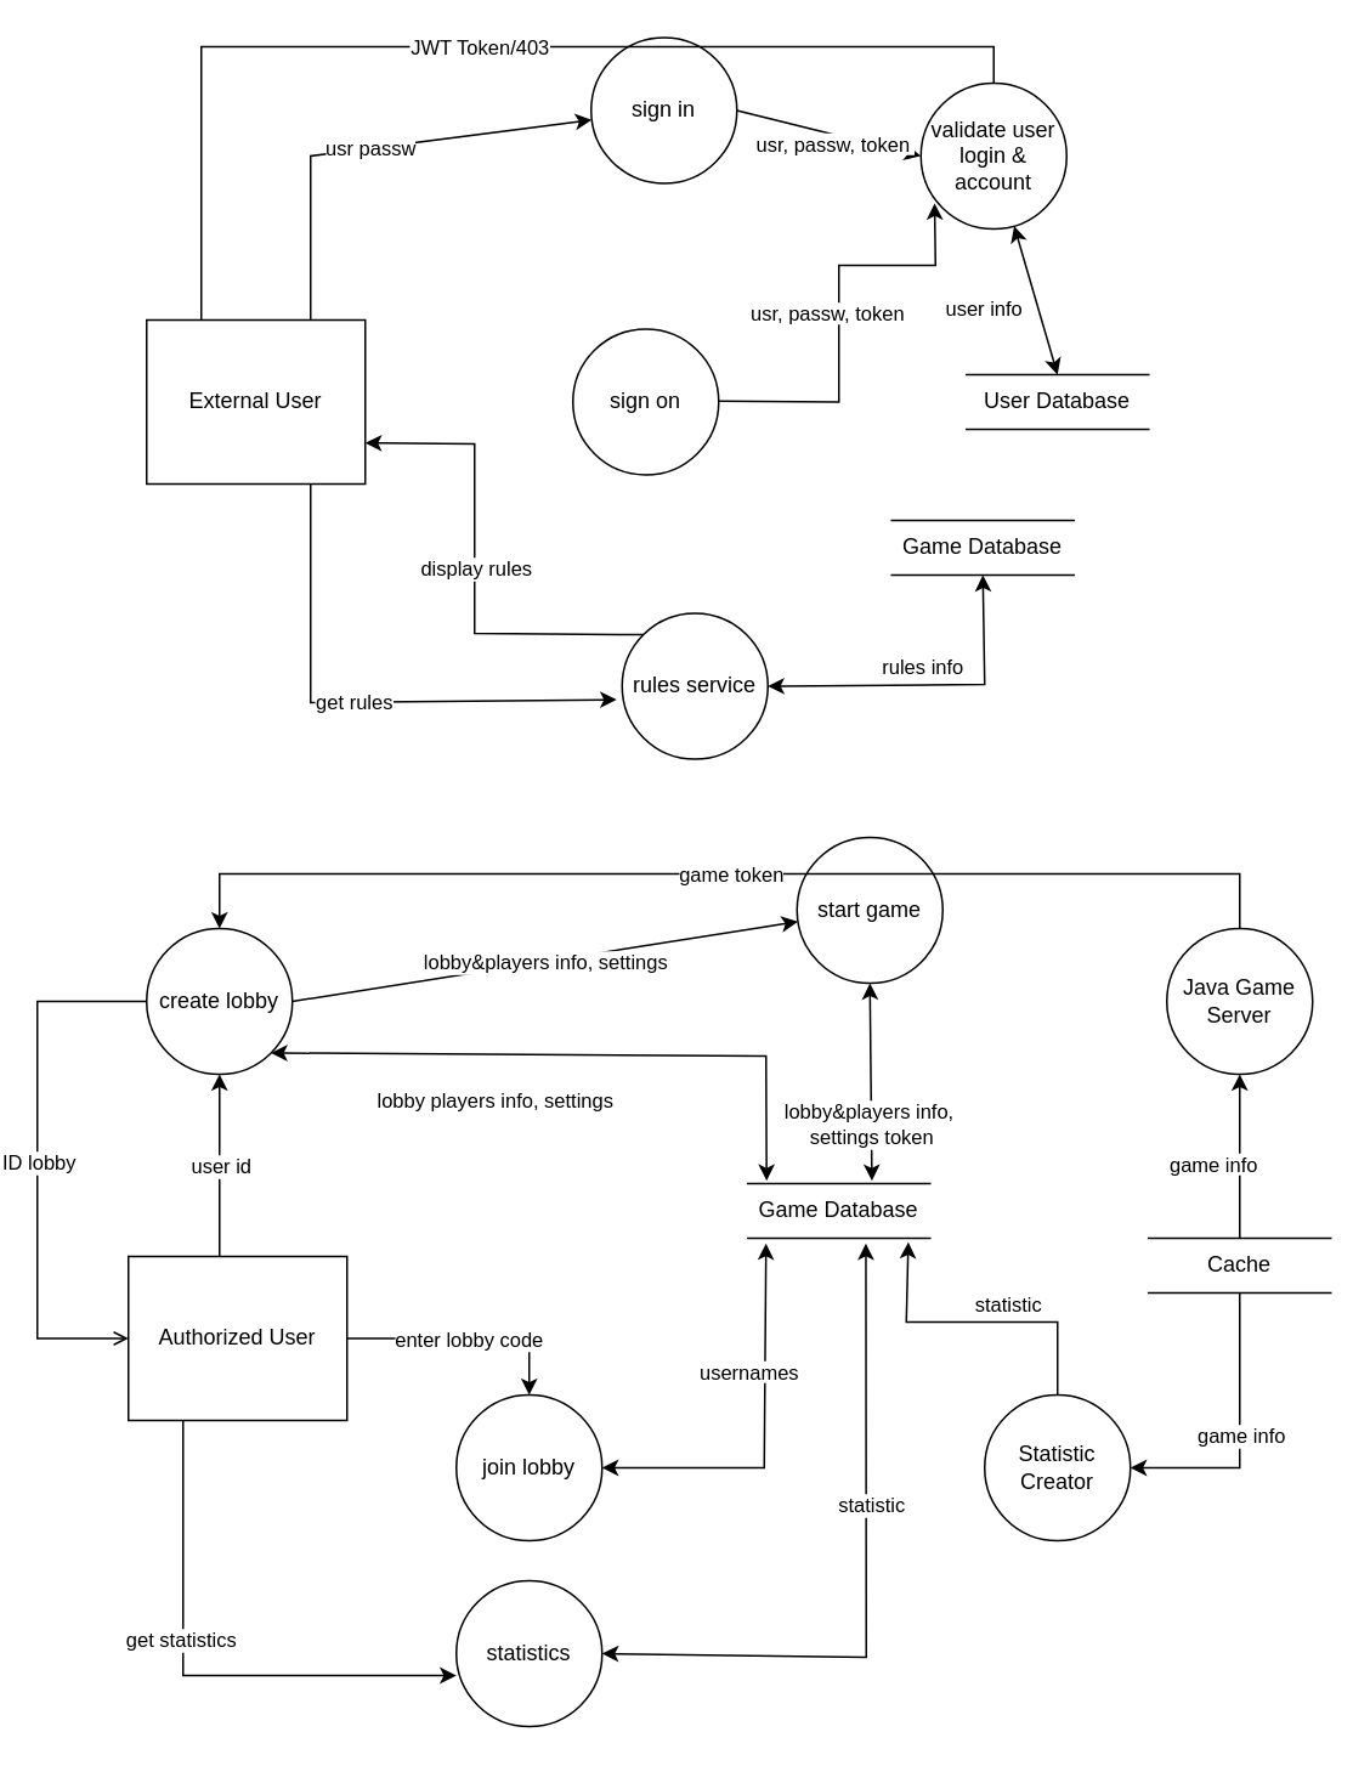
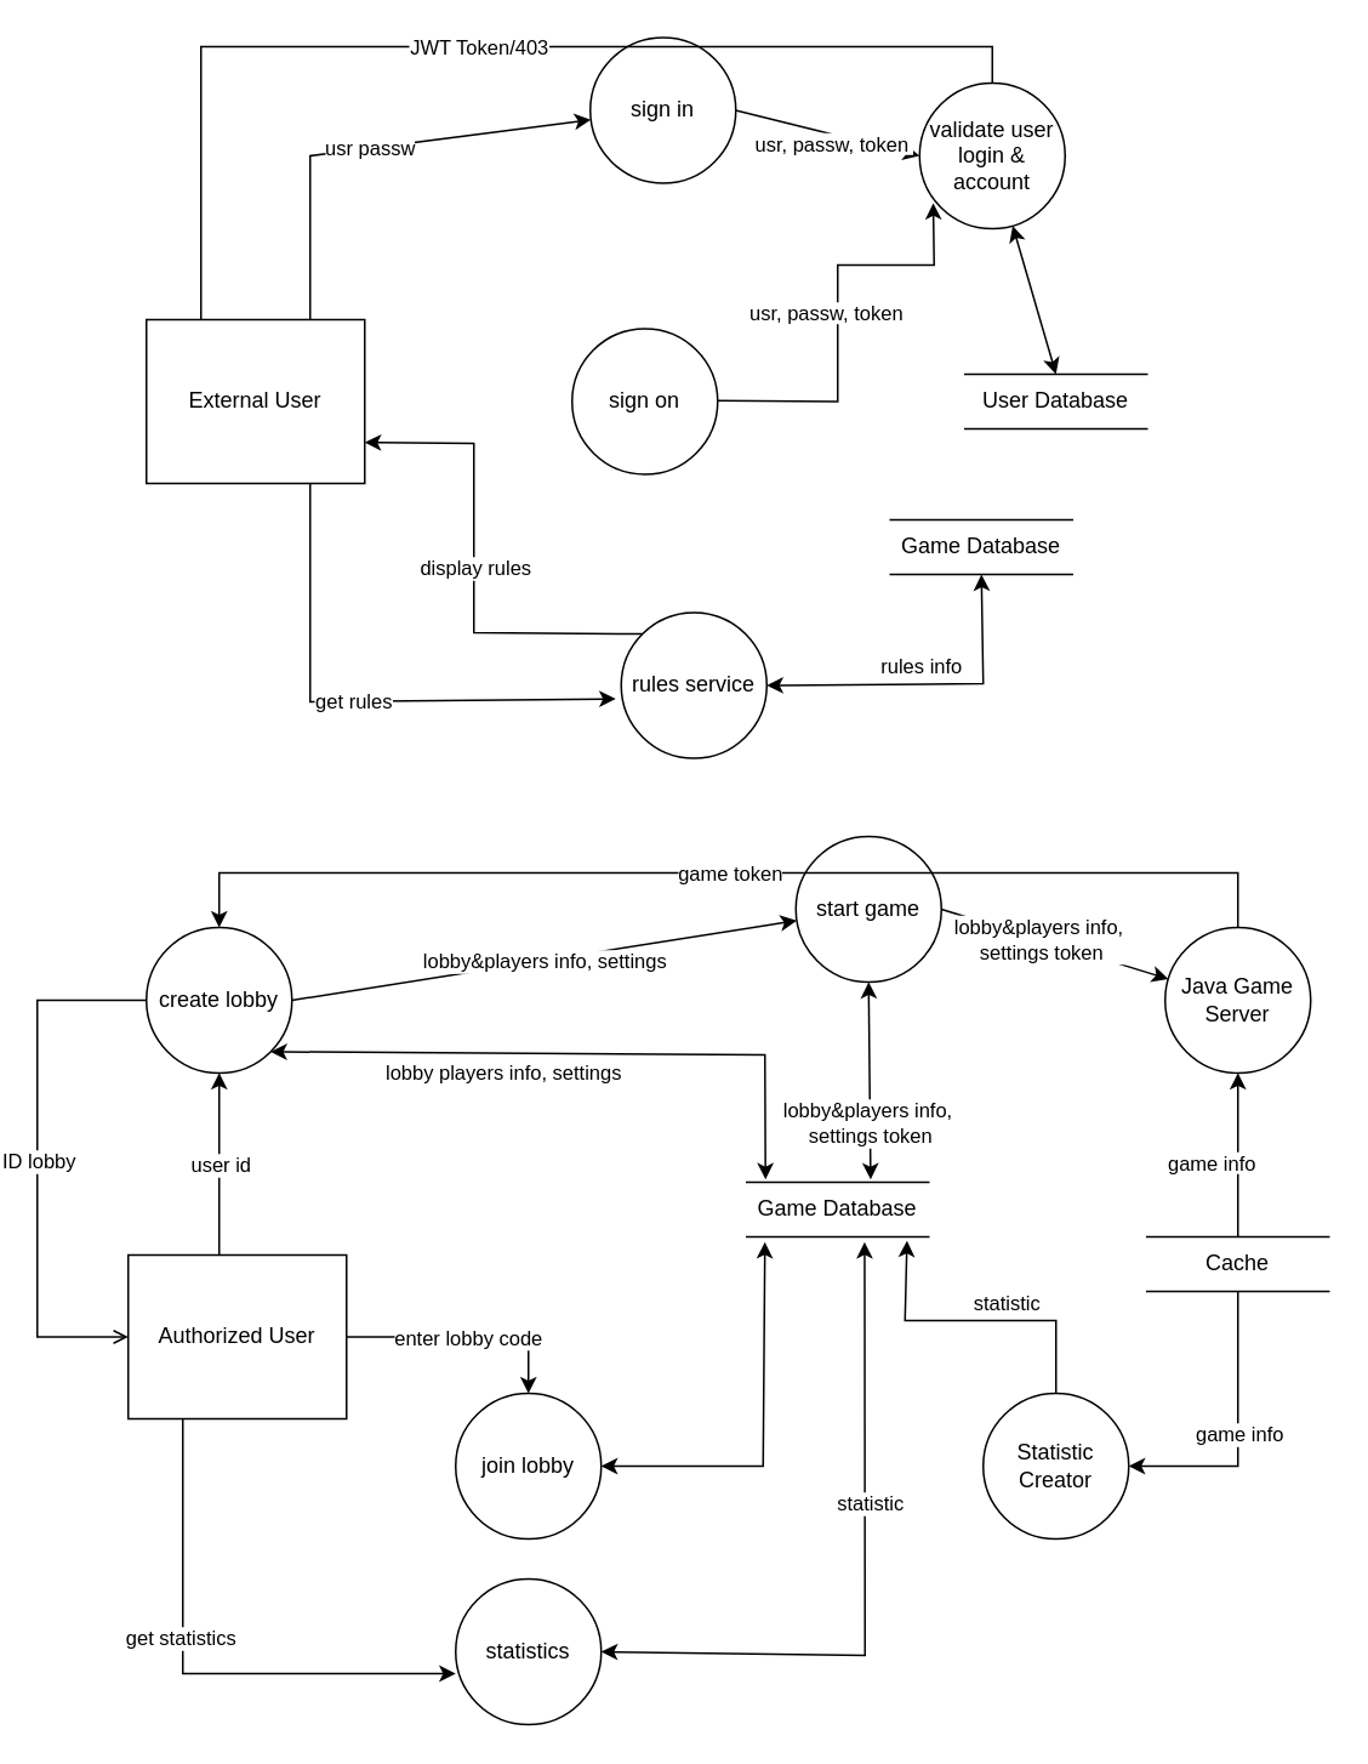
  <mxCell id="0" />
  <mxCell id="1" parent="0" />
  <mxCell id="2" value="sign in" style="ellipse;whiteSpace=wrap;html=1;aspect=fixed;" vertex="1" parent="1"><mxGeometry x="324" y="20" width="80" height="80" as="geometry" /></mxCell>
  <mxCell id="3" value="sign on" style="ellipse;whiteSpace=wrap;html=1;aspect=fixed;" vertex="1" parent="1"><mxGeometry x="314" y="180" width="80" height="80" as="geometry" /></mxCell>
  <mxCell id="4" value="validate user login &amp;amp; account" style="ellipse;whiteSpace=wrap;html=1;aspect=fixed;" vertex="1" parent="1"><mxGeometry x="505" y="45" width="80" height="80" as="geometry" /></mxCell>
  <mxCell id="5" value="" style="endArrow=classic;html=1;rounded=0;exitX=1;exitY=0.5;exitDx=0;exitDy=0;entryX=0.094;entryY=0.824;entryDx=0;entryDy=0;entryPerimeter=0;" edge="1" parent="1" target="4"><mxGeometry width="50" height="50" relative="1" as="geometry"><mxPoint x="394" y="219.52" as="sourcePoint" /><mxPoint x="500" y="297.5" as="targetPoint" /><Array as="points"><mxPoint x="460" y="220" /><mxPoint x="460" y="145" /><mxPoint x="513" y="145" /></Array></mxGeometry></mxCell>
  <mxCell id="6" value="" style="endArrow=classic;html=1;rounded=0;exitX=1;exitY=0.5;exitDx=0;exitDy=0;entryX=0;entryY=0.5;entryDx=0;entryDy=0;" edge="1" parent="1" source="2" target="4"><mxGeometry width="50" height="50" relative="1" as="geometry"><mxPoint x="460" y="205" as="sourcePoint" /><mxPoint x="505.76" y="276.8" as="targetPoint" /></mxGeometry></mxCell>
  <mxCell id="7" value="External User" style="rounded=0;whiteSpace=wrap;html=1;" vertex="1" parent="1"><mxGeometry x="80" y="175" width="120" height="90" as="geometry" /></mxCell>
  <mxCell id="8" value="User Database" style="html=1;dashed=0;whiteSpace=wrap;shape=partialRectangle;right=0;left=0;" vertex="1" parent="1"><mxGeometry x="530" y="205" width="100" height="30" as="geometry" /></mxCell>
  <mxCell id="9" value="" style="endArrow=classic;startArrow=classic;html=1;rounded=0;entryX=0.5;entryY=0;entryDx=0;entryDy=0;" edge="1" parent="1" source="4" target="8"><mxGeometry width="50" height="50" relative="1" as="geometry"><mxPoint x="410" y="385" as="sourcePoint" /><mxPoint x="460" y="335" as="targetPoint" /></mxGeometry></mxCell>
  <mxCell id="10" value="Game Database" style="html=1;dashed=0;whiteSpace=wrap;shape=partialRectangle;right=0;left=0;" vertex="1" parent="1"><mxGeometry x="489" y="285" width="100" height="30" as="geometry" /></mxCell>
  <mxCell id="11" value="rules service" style="ellipse;whiteSpace=wrap;html=1;aspect=fixed;" vertex="1" parent="1"><mxGeometry x="341" y="336" width="80" height="80" as="geometry" /></mxCell>
  <mxCell id="12" value="" style="endArrow=classic;startArrow=classic;html=1;rounded=0;entryX=0.5;entryY=1;entryDx=0;entryDy=0;exitX=1;exitY=0.5;exitDx=0;exitDy=0;" edge="1" parent="1" source="11" target="10"><mxGeometry width="50" height="50" relative="1" as="geometry"><mxPoint x="590" y="345" as="sourcePoint" /><mxPoint x="590" y="275" as="targetPoint" /><Array as="points"><mxPoint x="540" y="375" /></Array></mxGeometry></mxCell>
  <mxCell id="13" value="" style="endArrow=classic;html=1;rounded=0;exitX=0.75;exitY=1;exitDx=0;exitDy=0;entryX=-0.038;entryY=0.592;entryDx=0;entryDy=0;entryPerimeter=0;" edge="1" parent="1" source="7" target="11"><mxGeometry relative="1" as="geometry"><mxPoint x="220" y="365" as="sourcePoint" /><mxPoint x="320" y="365" as="targetPoint" /><Array as="points"><mxPoint x="170" y="385" /></Array></mxGeometry></mxCell>
  <mxCell id="14" value="get rules" style="edgeLabel;resizable=0;html=1;;align=center;verticalAlign=middle;" connectable="0" vertex="1" parent="13"><mxGeometry relative="1" as="geometry" /></mxCell>
  <mxCell id="15" value="" style="endArrow=classic;html=1;rounded=0;exitX=0;exitY=0;exitDx=0;exitDy=0;entryX=1;entryY=0.75;entryDx=0;entryDy=0;" edge="1" parent="1" source="11" target="7"><mxGeometry relative="1" as="geometry"><mxPoint x="310" y="355" as="sourcePoint" /><mxPoint x="447" y="472" as="targetPoint" /><Array as="points"><mxPoint x="260" y="347" /><mxPoint x="260" y="243" /></Array></mxGeometry></mxCell>
  <mxCell id="16" value="display rules" style="edgeLabel;resizable=0;html=1;;align=center;verticalAlign=middle;" connectable="0" vertex="1" parent="15"><mxGeometry relative="1" as="geometry" /></mxCell>
  <mxCell id="17" value="" style="endArrow=classic;html=1;rounded=0;exitX=0.75;exitY=0;exitDx=0;exitDy=0;" edge="1" parent="1" source="7" target="2"><mxGeometry relative="1" as="geometry"><mxPoint x="430" y="395" as="sourcePoint" /><mxPoint x="530" y="395" as="targetPoint" /><Array as="points"><mxPoint x="170" y="85" /></Array></mxGeometry></mxCell>
  <mxCell id="18" value="usr passw" style="edgeLabel;resizable=0;html=1;;align=center;verticalAlign=middle;" connectable="0" vertex="1" parent="17"><mxGeometry relative="1" as="geometry" /></mxCell>
  <mxCell id="19" value="" style="endArrow=none;html=1;rounded=0;exitX=0.5;exitY=0;exitDx=0;exitDy=0;entryX=0.25;entryY=0;entryDx=0;entryDy=0;" edge="1" parent="1" source="4" target="7"><mxGeometry relative="1" as="geometry"><mxPoint x="250" y="175" as="sourcePoint" /><mxPoint x="394" y="85" as="targetPoint" /><Array as="points"><mxPoint x="545" y="25" /><mxPoint x="110" y="25" /></Array></mxGeometry></mxCell>
  <mxCell id="20" value="JWT Token/403" style="edgeLabel;resizable=0;html=1;;align=center;verticalAlign=middle;" connectable="0" vertex="1" parent="19"><mxGeometry relative="1" as="geometry" /></mxCell>
  <mxCell id="21" value="Authorized User" style="rounded=0;whiteSpace=wrap;html=1;" vertex="1" parent="1"><mxGeometry x="70" y="689" width="120" height="90" as="geometry" /></mxCell>
  <mxCell id="22" value="create lobby" style="ellipse;whiteSpace=wrap;html=1;aspect=fixed;" vertex="1" parent="1"><mxGeometry x="80" y="509" width="80" height="80" as="geometry" /></mxCell>
  <mxCell id="23" value="join lobby" style="ellipse;whiteSpace=wrap;html=1;aspect=fixed;" vertex="1" parent="1"><mxGeometry x="250" y="765" width="80" height="80" as="geometry" /></mxCell>
  <mxCell id="24" value="" style="endArrow=classic;html=1;rounded=0;exitX=1;exitY=0.5;exitDx=0;exitDy=0;entryX=0.5;entryY=0;entryDx=0;entryDy=0;" edge="1" parent="1" source="21" target="23"><mxGeometry relative="1" as="geometry"><mxPoint x="320" y="599" as="sourcePoint" /><mxPoint x="420" y="599" as="targetPoint" /><Array as="points"><mxPoint x="290" y="734" /></Array></mxGeometry></mxCell>
  <mxCell id="25" value="enter lobby code" style="edgeLabel;resizable=0;html=1;;align=center;verticalAlign=middle;" connectable="0" vertex="1" parent="24"><mxGeometry relative="1" as="geometry" /></mxCell>
  <mxCell id="26" value="" style="endArrow=classic;html=1;rounded=0;entryX=0.5;entryY=1;entryDx=0;entryDy=0;" edge="1" parent="1" target="22"><mxGeometry relative="1" as="geometry"><mxPoint x="120" y="689" as="sourcePoint" /><mxPoint x="280" y="649" as="targetPoint" /></mxGeometry></mxCell>
  <mxCell id="27" value="user id" style="edgeLabel;resizable=0;html=1;;align=center;verticalAlign=middle;" connectable="0" vertex="1" parent="26"><mxGeometry relative="1" as="geometry" /></mxCell>
  <mxCell id="28" value="Game Database" style="html=1;dashed=0;whiteSpace=wrap;shape=partialRectangle;right=0;left=0;" vertex="1" parent="1"><mxGeometry x="410" y="649" width="100" height="30" as="geometry" /></mxCell>
  <mxCell id="29" value="" style="endArrow=classic;startArrow=classic;html=1;rounded=0;entryX=0.103;entryY=-0.052;entryDx=0;entryDy=0;exitX=1;exitY=1;exitDx=0;exitDy=0;entryPerimeter=0;" edge="1" parent="1" source="22" target="28"><mxGeometry width="50" height="50" relative="1" as="geometry"><mxPoint x="390" y="659" as="sourcePoint" /><mxPoint x="450" y="659" as="targetPoint" /><Array as="points"><mxPoint x="420" y="579" /></Array></mxGeometry></mxCell>
  <mxCell id="30" value="" style="endArrow=classic;startArrow=classic;html=1;rounded=0;entryX=0.1;entryY=1.096;entryDx=0;entryDy=0;exitX=1;exitY=0.5;exitDx=0;exitDy=0;entryPerimeter=0;" edge="1" parent="1" source="23" target="28"><mxGeometry width="50" height="50" relative="1" as="geometry"><mxPoint x="360" y="779" as="sourcePoint" /><mxPoint x="420" y="779" as="targetPoint" /><Array as="points"><mxPoint x="419" y="805" /></Array></mxGeometry></mxCell>
  <mxCell id="31" value="start game" style="ellipse;whiteSpace=wrap;html=1;aspect=fixed;" vertex="1" parent="1"><mxGeometry x="437" y="459" width="80" height="80" as="geometry" /></mxCell>
  <mxCell id="32" value="" style="endArrow=classic;html=1;rounded=0;exitX=1;exitY=0.5;exitDx=0;exitDy=0;" edge="1" parent="1" source="22" target="31"><mxGeometry relative="1" as="geometry"><mxPoint x="356" y="544" as="sourcePoint" /><mxPoint x="440" y="621" as="targetPoint" /></mxGeometry></mxCell>
  <mxCell id="33" value="lobby&amp;amp;players info, settings" style="edgeLabel;resizable=0;html=1;;align=center;verticalAlign=middle;" connectable="0" vertex="1" parent="32"><mxGeometry relative="1" as="geometry" /></mxCell>
  <mxCell id="34" value="" style="endArrow=classic;startArrow=classic;html=1;rounded=0;exitX=0.5;exitY=1;exitDx=0;exitDy=0;entryX=0.681;entryY=-0.052;entryDx=0;entryDy=0;entryPerimeter=0;" edge="1" parent="1" source="31" target="28"><mxGeometry width="50" height="50" relative="1" as="geometry"><mxPoint x="360" y="639" as="sourcePoint" /><mxPoint x="480" y="669" as="targetPoint" /></mxGeometry></mxCell>
  <mxCell id="35" value="statistics" style="ellipse;whiteSpace=wrap;html=1;aspect=fixed;" vertex="1" parent="1"><mxGeometry x="250" y="867" width="80" height="80" as="geometry" /></mxCell>
  <mxCell id="36" value="" style="endArrow=classic;html=1;rounded=0;exitX=0.25;exitY=1;exitDx=0;exitDy=0;" edge="1" parent="1" source="21"><mxGeometry relative="1" as="geometry"><mxPoint x="180" y="839" as="sourcePoint" /><mxPoint x="250" y="919" as="targetPoint" /><Array as="points"><mxPoint x="100" y="919" /></Array></mxGeometry></mxCell>
  <mxCell id="37" value="get statistics" style="edgeLabel;resizable=0;html=1;;align=center;verticalAlign=middle;" connectable="0" vertex="1" parent="36"><mxGeometry relative="1" as="geometry"><mxPoint x="-7" y="-20" as="offset" /></mxGeometry></mxCell>
  <mxCell id="38" value="" style="endArrow=classic;startArrow=classic;html=1;rounded=0;entryX=1;entryY=0.5;entryDx=0;entryDy=0;exitX=0.648;exitY=1.096;exitDx=0;exitDy=0;exitPerimeter=0;" edge="1" parent="1" source="28" target="35"><mxGeometry width="50" height="50" relative="1" as="geometry"><mxPoint x="420" y="907" as="sourcePoint" /><mxPoint x="380" y="1012" as="targetPoint" /><Array as="points"><mxPoint x="475" y="909" /></Array></mxGeometry></mxCell>
  <mxCell id="39" value="" style="endArrow=open;html=1;rounded=0;entryX=0;entryY=0.5;entryDx=0;entryDy=0;exitX=0;exitY=0.5;exitDx=0;exitDy=0;" edge="1" parent="1" source="22" target="21"><mxGeometry relative="1" as="geometry"><mxPoint x="210" y="749" as="sourcePoint" /><mxPoint x="210" y="649" as="targetPoint" /><Array as="points"><mxPoint x="20" y="549" /><mxPoint x="20" y="734" /></Array></mxGeometry></mxCell>
  <mxCell id="40" value="ID lobby" style="edgeLabel;resizable=0;html=1;;align=center;verticalAlign=middle;" connectable="0" vertex="1" parent="39"><mxGeometry relative="1" as="geometry" /></mxCell>
  <mxCell id="41" value="Java Game Server" style="ellipse;whiteSpace=wrap;html=1;aspect=fixed;" vertex="1" parent="1"><mxGeometry x="640" y="509" width="80" height="80" as="geometry" /></mxCell>
  <mxCell id="42" value="" style="edgeStyle=orthogonalEdgeStyle;rounded=0;orthogonalLoop=1;jettySize=auto;html=1;" edge="1" parent="1" source="43" target="41"><mxGeometry relative="1" as="geometry" /></mxCell>
  <mxCell id="43" value="Cache" style="html=1;dashed=0;whiteSpace=wrap;shape=partialRectangle;right=0;left=0;" vertex="1" parent="1"><mxGeometry x="630" y="679" width="100" height="30" as="geometry" /></mxCell>
+ <mxCell id="44" value="" style="endArrow=classic;html=1;rounded=0;exitX=1;exitY=0.5;exitDx=0;exitDy=0;" edge="1" parent="1" source="31" target="41"><mxGeometry relative="1" as="geometry"><mxPoint x="560" y="599" as="sourcePoint" /><mxPoint x="837" y="599" as="targetPoint" /></mxGeometry></mxCell>
+ <mxCell id="45" value="lobby&amp;amp;players&lt;span style=&quot;background-color: light-dark(#ffffff, var(--ge-dark-color, #121212)); color: light-dark(rgb(0, 0, 0), rgb(255, 255, 255));&quot;&gt;&amp;nbsp;info,&amp;nbsp;&lt;/span&gt;&lt;div&gt;&lt;span style=&quot;background-color: light-dark(#ffffff, var(--ge-dark-color, #121212)); color: light-dark(rgb(0, 0, 0), rgb(255, 255, 255));&quot;&gt;settings&amp;nbsp;token&lt;/span&gt;&lt;/div&gt;" style="edgeLabel;resizable=0;html=1;;align=center;verticalAlign=middle;" connectable="0" vertex="1" parent="44"><mxGeometry relative="1" as="geometry"><mxPoint x="-8" y="-3" as="offset" /></mxGeometry></mxCell>
  <mxCell id="46" value="" style="endArrow=classic;html=1;rounded=0;entryX=0.5;entryY=0;entryDx=0;entryDy=0;exitX=0.5;exitY=0;exitDx=0;exitDy=0;" edge="1" parent="1" source="41" target="22"><mxGeometry relative="1" as="geometry"><mxPoint x="440" y="449" as="sourcePoint" /><mxPoint x="717" y="449" as="targetPoint" /><Array as="points"><mxPoint x="680" y="479" /><mxPoint x="120" y="479" /></Array></mxGeometry></mxCell>
  <mxCell id="47" value="game token" style="edgeLabel;resizable=0;html=1;;align=center;verticalAlign=middle;" connectable="0" vertex="1" parent="46"><mxGeometry relative="1" as="geometry" /></mxCell>
- <mxCell id="48" value="&lt;div style=&quot;text-align: center;&quot;&gt;&lt;span style=&quot;color: light-dark(rgb(0, 0, 0), rgb(255, 255, 255)); font-size: 11px; text-wrap-mode: nowrap; background-color: rgb(255, 255, 255);&quot;&gt;usernames&lt;/span&gt;&lt;/div&gt;" style="text;whiteSpace=wrap;html=1;" vertex="1" parent="1"><mxGeometry x="382" y="739" width="110" height="40" as="geometry" /></mxCell>
  <mxCell id="49" value="Statistic Creator" style="ellipse;whiteSpace=wrap;html=1;aspect=fixed;" vertex="1" parent="1"><mxGeometry x="540" y="765" width="80" height="80" as="geometry" /></mxCell>
  <mxCell id="50" value="" style="endArrow=classic;html=1;rounded=0;exitX=0.5;exitY=1;exitDx=0;exitDy=0;entryX=1;entryY=0.5;entryDx=0;entryDy=0;" edge="1" parent="1" source="43" target="49"><mxGeometry relative="1" as="geometry"><mxPoint x="650" y="745" as="sourcePoint" /><mxPoint x="773" y="745" as="targetPoint" /><Array as="points"><mxPoint x="680" y="805" /></Array></mxGeometry></mxCell>
  <mxCell id="51" value="game info" style="edgeLabel;resizable=0;html=1;;align=center;verticalAlign=middle;" connectable="0" vertex="1" parent="50"><mxGeometry relative="1" as="geometry" /></mxCell>
  <mxCell id="52" value="" style="endArrow=classic;html=1;rounded=0;exitX=0.5;exitY=0;exitDx=0;exitDy=0;entryX=0.881;entryY=1.07;entryDx=0;entryDy=0;entryPerimeter=0;" edge="1" parent="1" source="49" target="28"><mxGeometry relative="1" as="geometry"><mxPoint x="660" y="725" as="sourcePoint" /><mxPoint x="600" y="821" as="targetPoint" /><Array as="points"><mxPoint x="580" y="725" /><mxPoint x="497" y="725" /></Array></mxGeometry></mxCell>
  <mxCell id="53" value="statistic" style="edgeLabel;resizable=0;html=1;;align=center;verticalAlign=middle;" connectable="0" vertex="1" parent="52"><mxGeometry relative="1" as="geometry"><mxPoint x="15" y="-10" as="offset" /></mxGeometry></mxCell>
  <mxCell id="54" value="&lt;span style=&quot;color: rgb(0, 0, 0); font-family: Helvetica; font-size: 11px; font-style: normal; font-variant-ligatures: normal; font-variant-caps: normal; font-weight: 400; letter-spacing: normal; orphans: 2; text-align: center; text-indent: 0px; text-transform: none; widows: 2; word-spacing: 0px; -webkit-text-stroke-width: 0px; white-space: nowrap; background-color: rgb(255, 255, 255); text-decoration-thickness: initial; text-decoration-style: initial; text-decoration-color: initial; display: inline !important; float: none;&quot;&gt;game info&lt;/span&gt;" style="text;whiteSpace=wrap;html=1;" vertex="1" parent="1"><mxGeometry x="640" y="625" width="80" height="40" as="geometry" /></mxCell>
- <mxCell id="55" value="&lt;span style=&quot;color: rgb(0, 0, 0); font-family: Helvetica; font-size: 11px; font-style: normal; font-variant-ligatures: normal; font-variant-caps: normal; font-weight: 400; letter-spacing: normal; orphans: 2; text-align: center; text-indent: 0px; text-transform: none; widows: 2; word-spacing: 0px; -webkit-text-stroke-width: 0px; white-space: nowrap; background-color: rgb(255, 255, 255); text-decoration-thickness: initial; text-decoration-style: initial; text-decoration-color: initial; display: inline !important; float: none;&quot;&gt;lobby players info, settings&lt;/span&gt;" style="text;whiteSpace=wrap;html=1;" vertex="1" parent="1"><mxGeometry x="205" y="590" width="160" height="40" as="geometry" /></mxCell>
+ <mxCell id="55" value="&lt;span style=&quot;color: rgb(0, 0, 0); font-family: Helvetica; font-size: 11px; font-style: normal; font-variant-ligatures: normal; font-variant-caps: normal; font-weight: 400; letter-spacing: normal; orphans: 2; text-align: center; text-indent: 0px; text-transform: none; widows: 2; word-spacing: 0px; -webkit-text-stroke-width: 0px; white-space: nowrap; background-color: rgb(255, 255, 255); text-decoration-thickness: initial; text-decoration-style: initial; text-decoration-color: initial; display: inline !important; float: none;&quot;&gt;lobby players info, settings&lt;/span&gt;" style="text;whiteSpace=wrap;html=1;" vertex="1" parent="1"><mxGeometry x="210" y="575" width="160" height="40" as="geometry" /></mxCell>
  <mxCell id="56" value="&lt;span style=&quot;color: rgb(0, 0, 0); font-family: Helvetica; font-size: 11px; font-style: normal; font-variant-ligatures: normal; font-variant-caps: normal; font-weight: 400; letter-spacing: normal; orphans: 2; text-align: center; text-indent: 0px; text-transform: none; widows: 2; word-spacing: 0px; -webkit-text-stroke-width: 0px; white-space: nowrap; background-color: rgb(255, 255, 255); text-decoration-thickness: initial; text-decoration-style: initial; text-decoration-color: initial; float: none; display: inline !important;&quot;&gt;usr, passw, token&amp;nbsp;&lt;/span&gt;" style="text;whiteSpace=wrap;html=1;" vertex="1" parent="1"><mxGeometry x="410" y="158" width="90" height="40" as="geometry" /></mxCell>
- <mxCell id="57" value="&lt;span style=&quot;color: rgb(0, 0, 0); font-family: Helvetica; font-size: 11px; font-style: normal; font-variant-ligatures: normal; font-variant-caps: normal; font-weight: 400; letter-spacing: normal; orphans: 2; text-align: center; text-indent: 0px; text-transform: none; widows: 2; word-spacing: 0px; -webkit-text-stroke-width: 0px; white-space: nowrap; background-color: rgb(255, 255, 255); text-decoration-thickness: initial; text-decoration-style: initial; text-decoration-color: initial; float: none; display: inline !important;&quot;&gt;user info&lt;/span&gt;" style="text;whiteSpace=wrap;html=1;" vertex="1" parent="1"><mxGeometry x="517" y="155" width="90" height="40" as="geometry" /></mxCell>
  <mxCell id="58" value="&lt;span style=&quot;color: rgb(0, 0, 0); font-family: Helvetica; font-size: 11px; font-style: normal; font-variant-ligatures: normal; font-variant-caps: normal; font-weight: 400; letter-spacing: normal; orphans: 2; text-align: center; text-indent: 0px; text-transform: none; widows: 2; word-spacing: 0px; -webkit-text-stroke-width: 0px; white-space: nowrap; background-color: rgb(255, 255, 255); text-decoration-thickness: initial; text-decoration-style: initial; text-decoration-color: initial; float: none; display: inline !important;&quot;&gt;usr, passw, token&amp;nbsp;&lt;/span&gt;" style="text;whiteSpace=wrap;html=1;" vertex="1" parent="1"><mxGeometry x="413" y="65" width="90" height="40" as="geometry" /></mxCell>
  <mxCell id="59" value="rules info" style="edgeLabel;resizable=0;html=1;;align=center;verticalAlign=middle;" connectable="0" vertex="1" parent="1"><mxGeometry x="505" y="365" as="geometry" /></mxCell>
  <mxCell id="60" value="lobby&amp;amp;players&lt;span style=&quot;background-color: light-dark(#ffffff, var(--ge-dark-color, #121212)); color: light-dark(rgb(0, 0, 0), rgb(255, 255, 255));&quot;&gt;&amp;nbsp;info,&amp;nbsp;&lt;/span&gt;&lt;div&gt;&lt;span style=&quot;background-color: light-dark(#ffffff, var(--ge-dark-color, #121212)); color: light-dark(rgb(0, 0, 0), rgb(255, 255, 255));&quot;&gt;settings&amp;nbsp;token&lt;/span&gt;&lt;/div&gt;" style="edgeLabel;resizable=0;html=1;;align=center;verticalAlign=middle;" connectable="0" vertex="1" parent="1"><mxGeometry x="477" y="616" as="geometry" /></mxCell>
  <mxCell id="61" value="statistic" style="edgeLabel;resizable=0;html=1;;align=center;verticalAlign=middle;" connectable="0" vertex="1" parent="1"><mxGeometry x="477" y="825" as="geometry" /></mxCell>
